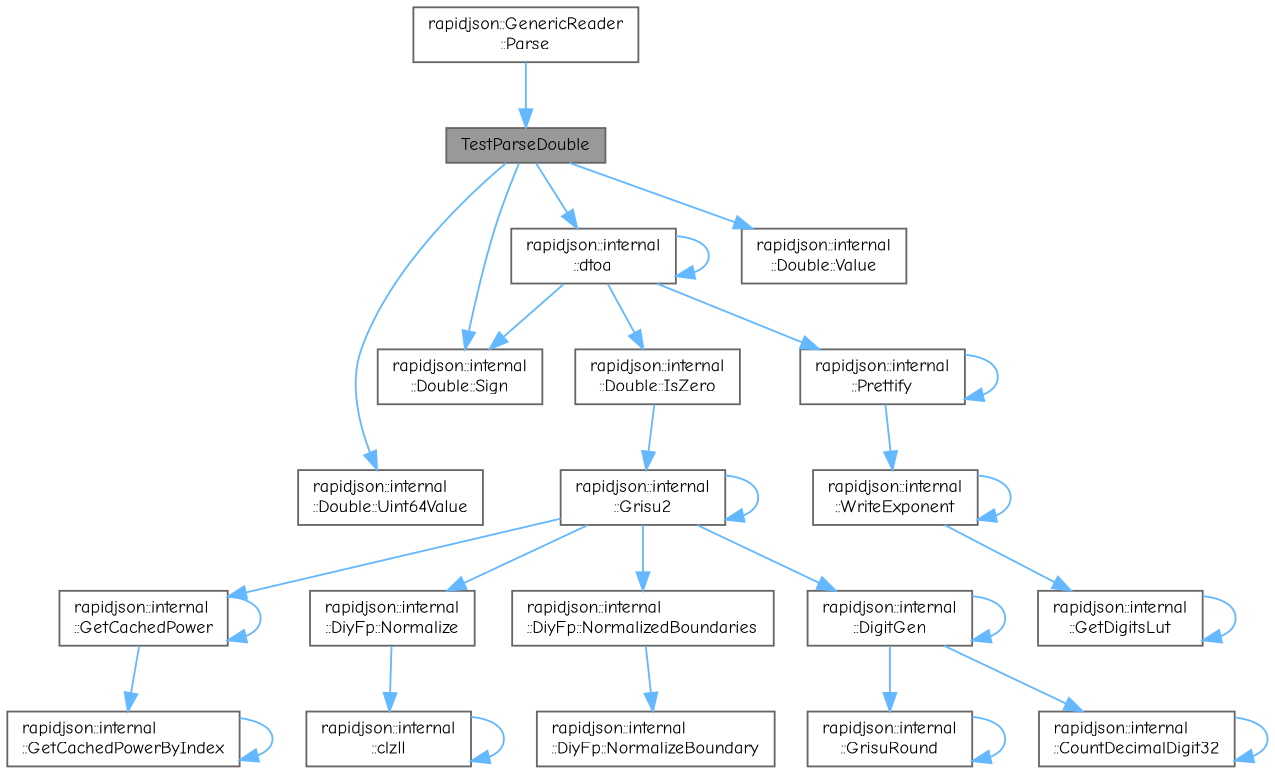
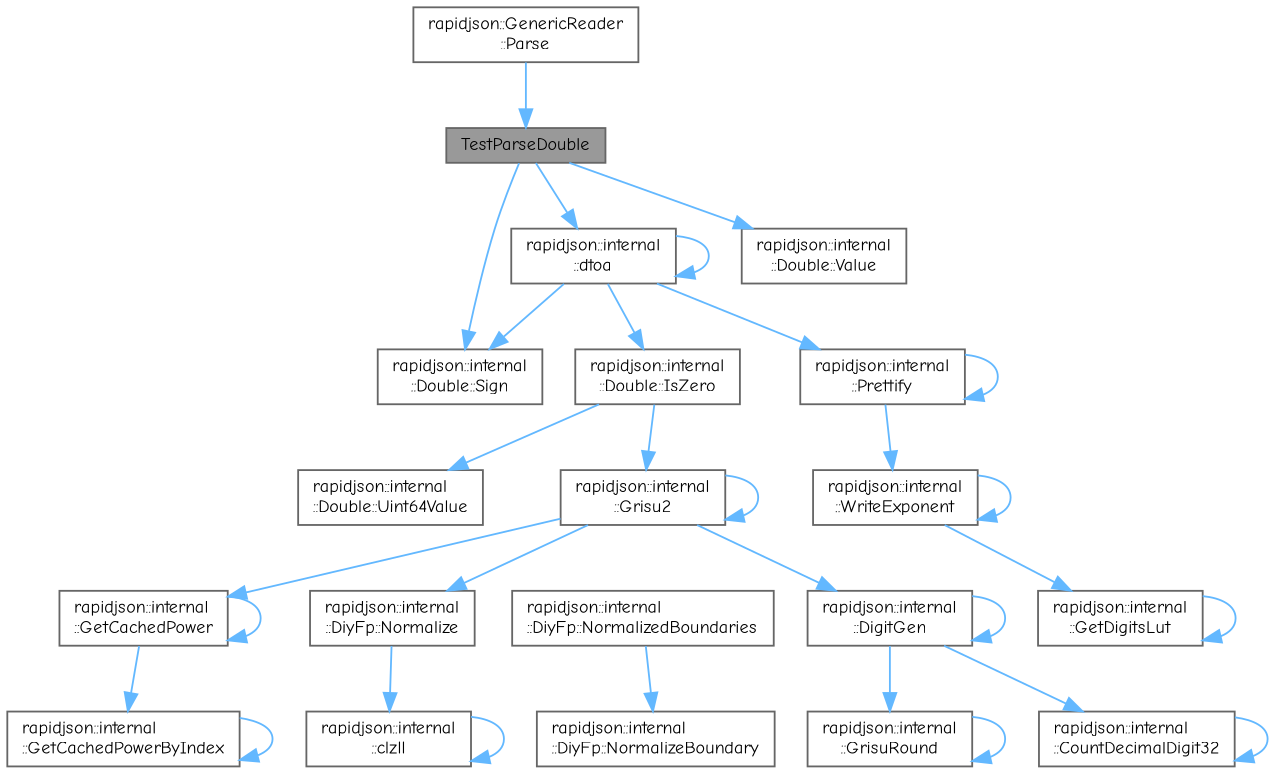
  digraph {
    fontname="Comic Neue"
    rankdir=TB
    node [color=grey40 fillcolor=white fontname="Comic Neue" fontsize=10 shape=box style=filled]
    edge [color=steelblue1 fontname="Comic Neue" fontsize=10 labelfontname=Helvetica labelfontsize=10 style=solid]
    n1 [color=gray40 fillcolor=grey60 fontcolor=black height=0.2 label=TestParseDouble width=0.4]
    n2 [height=0.2 label="rapidjson::internal\l::dtoa" width=0.4]
    n3 [height=0.2 label="rapidjson::internal\l::Double::Sign" width=0.4]
    n4 [height=0.2 label="rapidjson::internal\l::Double::Uint64Value" width=0.4]
    n5 [height=0.2 label="rapidjson::internal\l::Double::Value" width=0.4]
    n6 [height=0.2 label="rapidjson::internal\l::Double::IsZero" width=0.4]
    n7 [height=0.2 label="rapidjson::internal\l::Prettify" width=0.4]
    n8 [height=0.2 label="rapidjson::GenericReader\l::Parse" width=0.4]
    n9 [height=0.2 label="rapidjson::internal\l::Grisu2" width=0.4]
    n10 [height=0.2 label="rapidjson::internal\l::DigitGen" width=0.4]
    n11 [height=0.2 label="rapidjson::internal\l::GetCachedPower" width=0.4]
    n12 [height=0.2 label="rapidjson::internal\l::DiyFp::Normalize" width=0.4]
    n13 [height=0.2 label="rapidjson::internal\l::DiyFp::NormalizedBoundaries" width=0.4]
    n14 [height=0.2 label="rapidjson::internal\l::WriteExponent" width=0.4]
    n15 [height=0.2 label="rapidjson::internal\l::CountDecimalDigit32" width=0.4]
    n16 [height=0.2 label="rapidjson::internal\l::GrisuRound" width=0.4]
    n17 [height=0.2 label="rapidjson::internal\l::GetCachedPowerByIndex" width=0.4]
    n18 [height=0.2 label="rapidjson::internal\l::clzll" width=0.4]
    n19 [height=0.2 label="rapidjson::internal\l::DiyFp::NormalizeBoundary" width=0.4]
    n20 [height=0.2 label="rapidjson::internal\l::GetDigitsLut" width=0.4]
    n1 -> n2
    n1 -> n3
-   n1 -> n4
+   n6 -> n4
    n1 -> n5
    n2 -> n2
    n2 -> n3
    n2 -> n6
    n2 -> n7
    n6 -> n9
    n7 -> n7
    n7 -> n14
    n8 -> n1
    n9 -> n9
    n9 -> n10
    n9 -> n11
    n9 -> n12
-   n9 -> n13
    n10 -> n10
    n10 -> n15
    n10 -> n16
    n11 -> n11
    n11 -> n17
    n12 -> n18
    n13 -> n19
    n14 -> n14
    n14 -> n20
    n15 -> n15
    n16 -> n16
    n17 -> n17
    n18 -> n18
    n20 -> n20
  }
